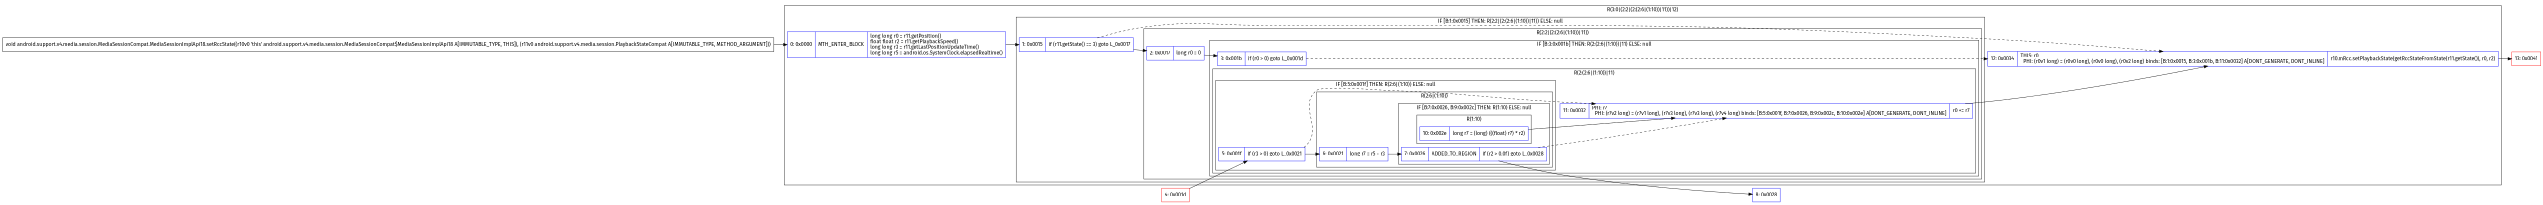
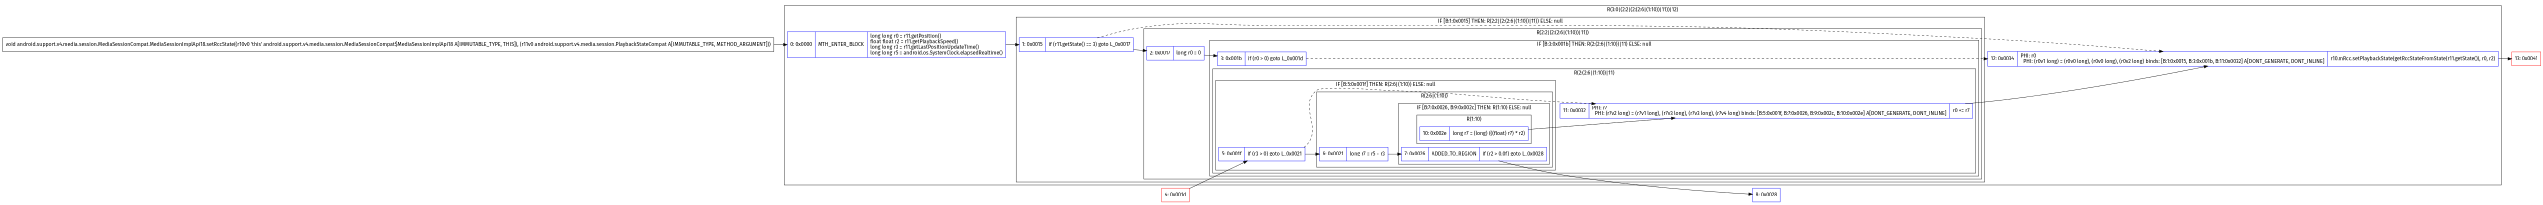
  digraph {
    fontname="Fira Sans"
    rankdir=LR
    node [color=blue fontname="Fira Sans" shape=record]
    edge [fontname="Fira Sans"]
    n1 [label="{10\:\ 0x002e|long r7 = (long) (((float) r7) * r2)\l}"]
    n2 [label="{7\:\ 0x0026|ADDED_TO_REGION\l|if (r2 \> 0.0f) goto L_0x0028\l}"]
    n3 [label="{6\:\ 0x0021|long r7 = r5 \- r3\l}"]
    n4 [label="{5\:\ 0x001f|if (r3 \> 0) goto L_0x0021\l}"]
    n5 [label="{11\:\ 0x0032|PHI: r7 \l  PHI: (r7v2 long) = (r7v1 long), (r7v3 long), (r7v3 long), (r7v4 long) binds: [B:5:0x001f, B:7:0x0026, B:9:0x002c, B:10:0x002e] A[DONT_GENERATE, DONT_INLINE]\l|r0 += r7\l}"]
    n6 [label="{3\:\ 0x001b|if (r0 \> 0) goto L_0x001d\l}"]
    n7 [label="{2\:\ 0x0017|long r0 = 0\l}"]
    n8 [label="{1\:\ 0x0015|if (r11.getState() == 3) goto L_0x0017\l}"]
    n9 [label="{0\:\ 0x0000|MTH_ENTER_BLOCK\l|long long r0 = r11.getPosition()\lfloat float r2 = r11.getPlaybackSpeed()\llong long r3 = r11.getLastPositionUpdateTime()\llong long r5 = android.os.SystemClock.elapsedRealtime()\l}"]
-   n10 [label="{12\:\ 0x0034|THIS: r0 \l  PHI: (r0v1 long) = (r0v0 long), (r0v0 long), (r0v2 long) binds: [B:1:0x0015, B:3:0x001b, B:11:0x0032] A[DONT_GENERATE, DONT_INLINE]\l|r10.mRcc.setPlaybackState(getRccStateFromState(r11.getState()), r0, r2)\l}"]
+   n10 [label="{12\:\ 0x0034|PHI: r0 \l  PHI: (r0v1 long) = (r0v0 long), (r0v0 long), (r0v2 long) binds: [B:1:0x0015, B:3:0x001b, B:11:0x0032] A[DONT_GENERATE, DONT_INLINE]\l|r10.mRcc.setPlaybackState(getRccStateFromState(r11.getState()), r0, r2)\l}"]
    n11 [label="{8\:\ 0x0028}"]
    n12 [color=red label="{13\:\ 0x0041}"]
    n13 [color=red label="{4\:\ 0x001d}"]
    n14 [label="{void android.support.v4.media.session.MediaSessionCompat.MediaSessionImplApi18.setRccState((r10v0 'this' android.support.v4.media.session.MediaSessionCompat$MediaSessionImplApi18 A[IMMUTABLE_TYPE, THIS]), (r11v0 android.support.v4.media.session.PlaybackStateCompat A[IMMUTABLE_TYPE, METHOD_ARGUMENT])) }" color=""]
    subgraph cluster_1 {
      label="R(3:0|(2:2|(2:(2:6|(1:10))|11))|12)"
      n9
      n10
      subgraph cluster_2 {
        label="IF [B:1:0x0015] THEN: R(2:2|(2:(2:6|(1:10))|11)) ELSE: null"
        n8
        subgraph cluster_3 {
          label="R(2:2|(2:(2:6|(1:10))|11))"
          n7
          subgraph cluster_4 {
            label="IF [B:3:0x001b] THEN: R(2:(2:6|(1:10))|11) ELSE: null"
            n6
            subgraph cluster_5 {
              label="R(2:(2:6|(1:10))|11)"
              n5
              subgraph cluster_6 {
                label="IF [B:5:0x001f] THEN: R(2:6|(1:10)) ELSE: null"
                n4
                subgraph cluster_7 {
                  label="R(2:6|(1:10))"
                  n3
                  subgraph cluster_8 {
                    label="IF [B:7:0x0026, B:9:0x002c] THEN: R(1:10) ELSE: null"
                    n2
                    subgraph cluster_9 {
                      label="R(1:10)"
                      n1
                    }
                  }
                }
              }
            }
          }
        }
      }
    }
    n1 -> n5
-   n2 -> n5 [style=dashed]
    n2 -> n11
    n3 -> n2
    n4 -> n3
    n4 -> n5 [style=dashed]
    n5 -> n10
    n6 -> n10 [style=dashed]
    n7 -> n6
    n8 -> n7
    n8 -> n10 [style=dashed]
    n9 -> n8
    n10 -> n12
    n13 -> n4
    n14 -> n9
  }
